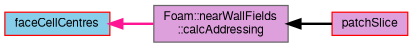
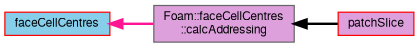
  digraph {
    rankdir=LR
    node [color=red fillcolor=plum fontname=FreeSans fontsize=10 shape=record style=filled]
    edge [dir=back fontname=FreeSans fontsize=10 labelfontname=FreeSans labelfontsize=10 style=bold]
    n1 [fillcolor=skyblue fontcolor=black height=0.2 label=faceCellCentres width=0.4]
-   n2 [color=gray40 height=0.2 label="Foam::nearWallFields\l::calcAddressing" width=0.4]
+   n2 [color=gray40 height=0.2 label="Foam::faceCellCentres\l::calcAddressing" width=0.4]
    n3 [height=0.2 label=patchSlice width=0.4]
    n1 -> n2 [color=deeppink]
    n2 -> n3 [color=black]
  }
